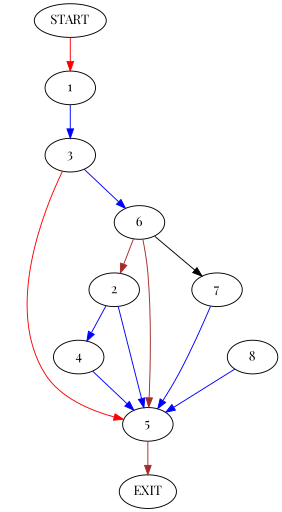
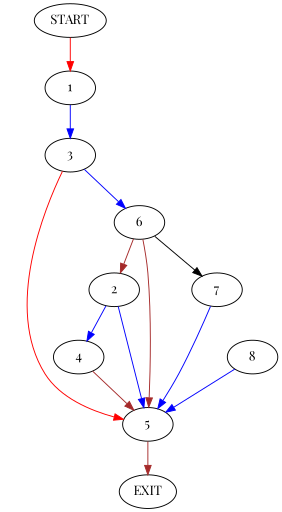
  digraph {
    fontname="Playfair Display"
    node [fontname="Playfair Display"]
    edge [color=blue fontname="Playfair Display"]
    n1 [label=START]
    1
    3
    n4 [label=EXIT]
    2
    4
    5
    6
    7
    8
    n1 -> 1 [color=red]
    1 -> 3
    3 -> 5 [color=red]
    3 -> 6
    2 -> 4
    2 -> 5
-   4 -> 5
+   4 -> 5 [color=brown]
    5 -> n4 [color=brown]
    6 -> 2 [color=brown]
    6 -> 5 [color=brown]
    6 -> 7 [color=black]
    7 -> 5
    8 -> 5
  }
